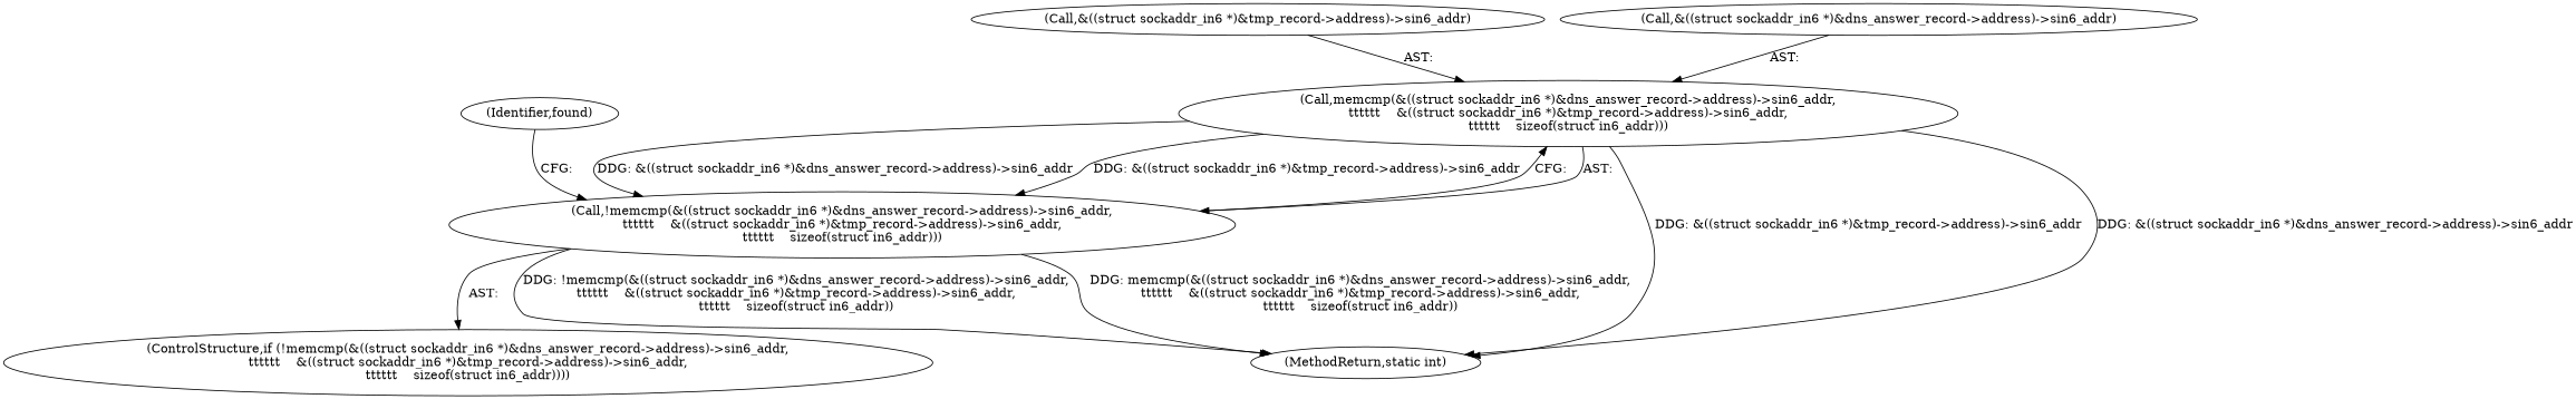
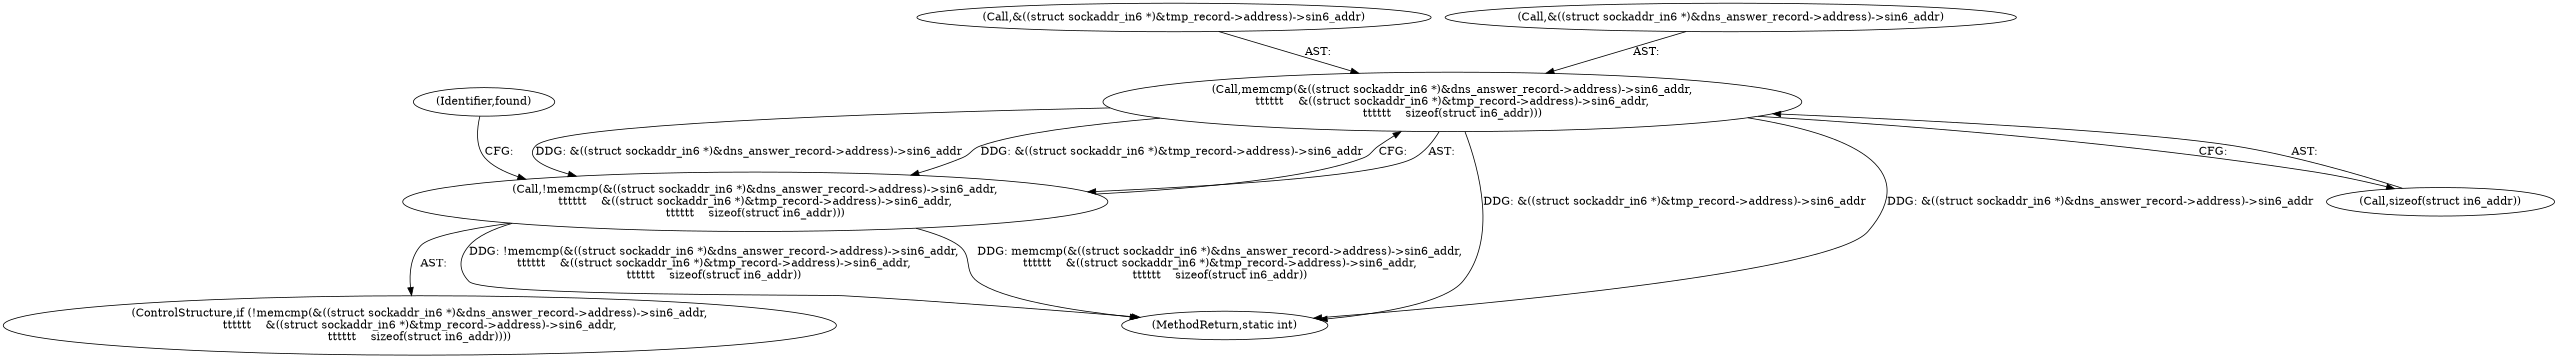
  digraph {
    n1 [label="(Call,memcmp(&((struct sockaddr_in6 *)&dns_answer_record->address)->sin6_addr,\n\t\t\t\t\t\t    &((struct sockaddr_in6 *)&tmp_record->address)->sin6_addr,\n\t\t\t\t\t\t    sizeof(struct in6_addr)))"]
    n2 [label="(Call,!memcmp(&((struct sockaddr_in6 *)&dns_answer_record->address)->sin6_addr,\n\t\t\t\t\t\t    &((struct sockaddr_in6 *)&tmp_record->address)->sin6_addr,\n\t\t\t\t\t\t    sizeof(struct in6_addr)))"]
    n3 [label="(MethodReturn,static int)"]
+   n4 [label="(Call,sizeof(struct in6_addr))"]
    n5 [label="(ControlStructure,if (!memcmp(&((struct sockaddr_in6 *)&dns_answer_record->address)->sin6_addr,\n\t\t\t\t\t\t    &((struct sockaddr_in6 *)&tmp_record->address)->sin6_addr,\n\t\t\t\t\t\t    sizeof(struct in6_addr))))"]
    n6 [label="(Identifier,found)"]
    n7 [label="(Call,&((struct sockaddr_in6 *)&tmp_record->address)->sin6_addr)"]
    n8 [label="(Call,&((struct sockaddr_in6 *)&dns_answer_record->address)->sin6_addr)"]
    n1 -> n2 [label="AST: "]
    n1 -> n2 [label="DDG: &((struct sockaddr_in6 *)&dns_answer_record->address)->sin6_addr"]
    n1 -> n2 [label="DDG: &((struct sockaddr_in6 *)&tmp_record->address)->sin6_addr"]
    n1 -> n3 [label="DDG: &((struct sockaddr_in6 *)&tmp_record->address)->sin6_addr"]
    n1 -> n3 [label="DDG: &((struct sockaddr_in6 *)&dns_answer_record->address)->sin6_addr"]
+   n1 -> n4 [label="CFG: "]
    n2 -> n1 [label="CFG: "]
    n2 -> n3 [label="DDG: !memcmp(&((struct sockaddr_in6 *)&dns_answer_record->address)->sin6_addr,\n\t\t\t\t\t\t    &((struct sockaddr_in6 *)&tmp_record->address)->sin6_addr,\n\t\t\t\t\t\t    sizeof(struct in6_addr))"]
    n2 -> n3 [label="DDG: memcmp(&((struct sockaddr_in6 *)&dns_answer_record->address)->sin6_addr,\n\t\t\t\t\t\t    &((struct sockaddr_in6 *)&tmp_record->address)->sin6_addr,\n\t\t\t\t\t\t    sizeof(struct in6_addr))"]
    n2 -> n5 [label="AST: "]
+   n4 -> n1 [label="AST: "]
    n6 -> n2 [label="CFG: "]
    n7 -> n1 [label="AST: "]
    n8 -> n1 [label="AST: "]
  }
